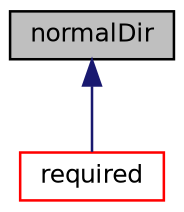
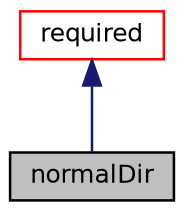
  digraph {
    rankdir=TB
    node [fontname=Helvetica fontsize=10 shape=record]
    n1 [color=black fillcolor=grey75 fontcolor=black height=0.2 label=normalDir style=filled width=0.4]
    n2 [color=red height=0.2 label=required width=0.4]
-   n1 -> n2 [color=midnightblue dir=back fontname=Helvetica fontsize=10 labelfontname=Helvetica labelfontsize=10 style=solid]
+   n2 -> n1 [color=midnightblue dir=back fontname=Helvetica fontsize=10 labelfontname=Helvetica labelfontsize=10 style=solid]
  }
